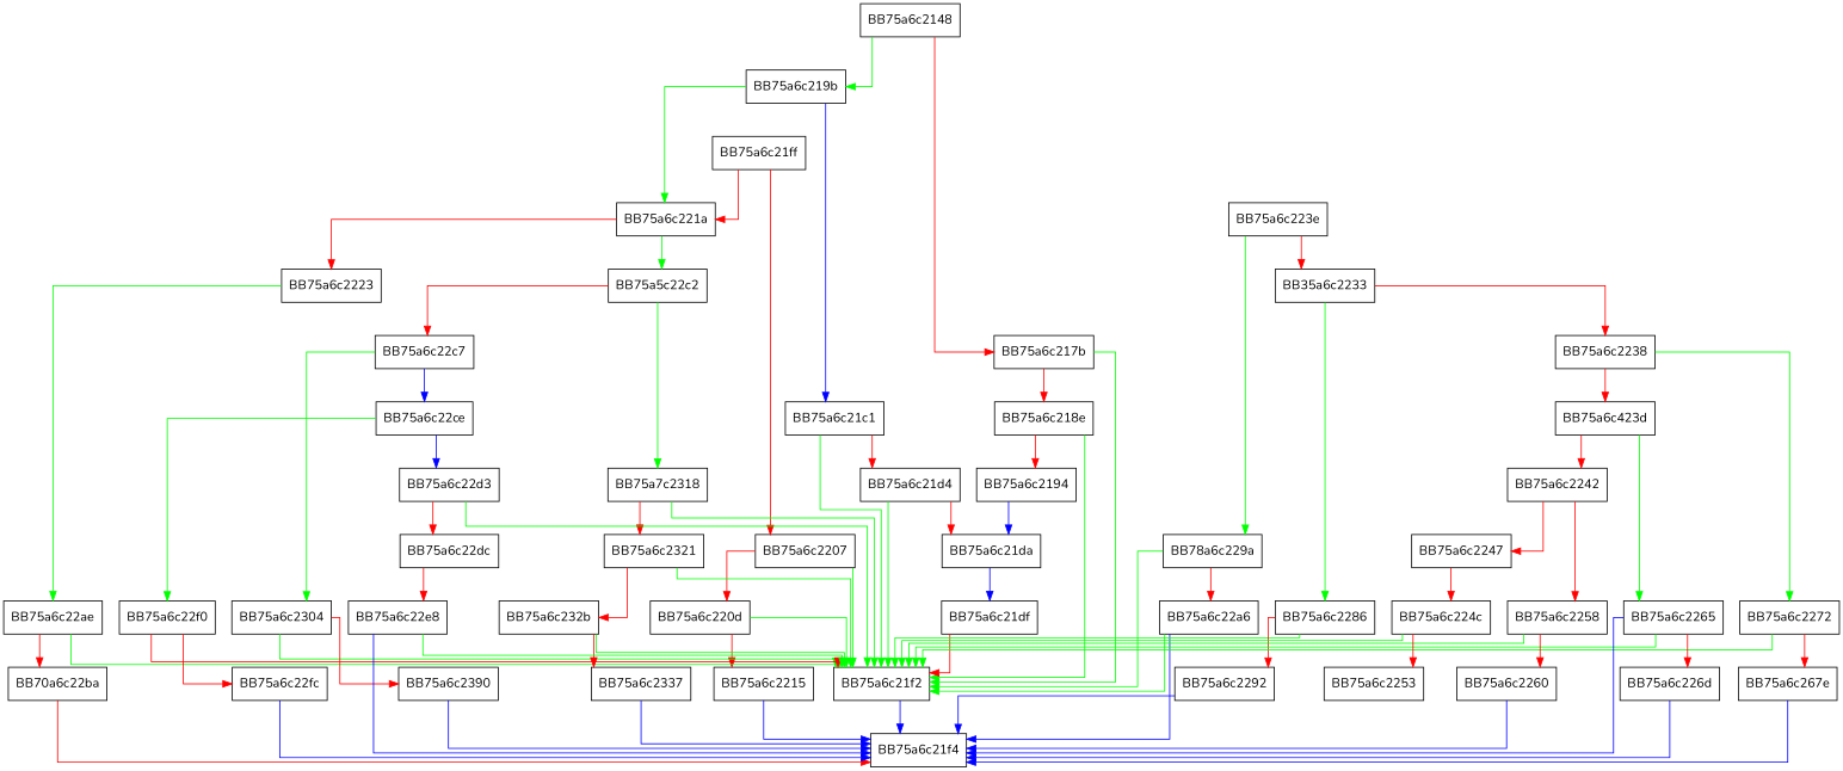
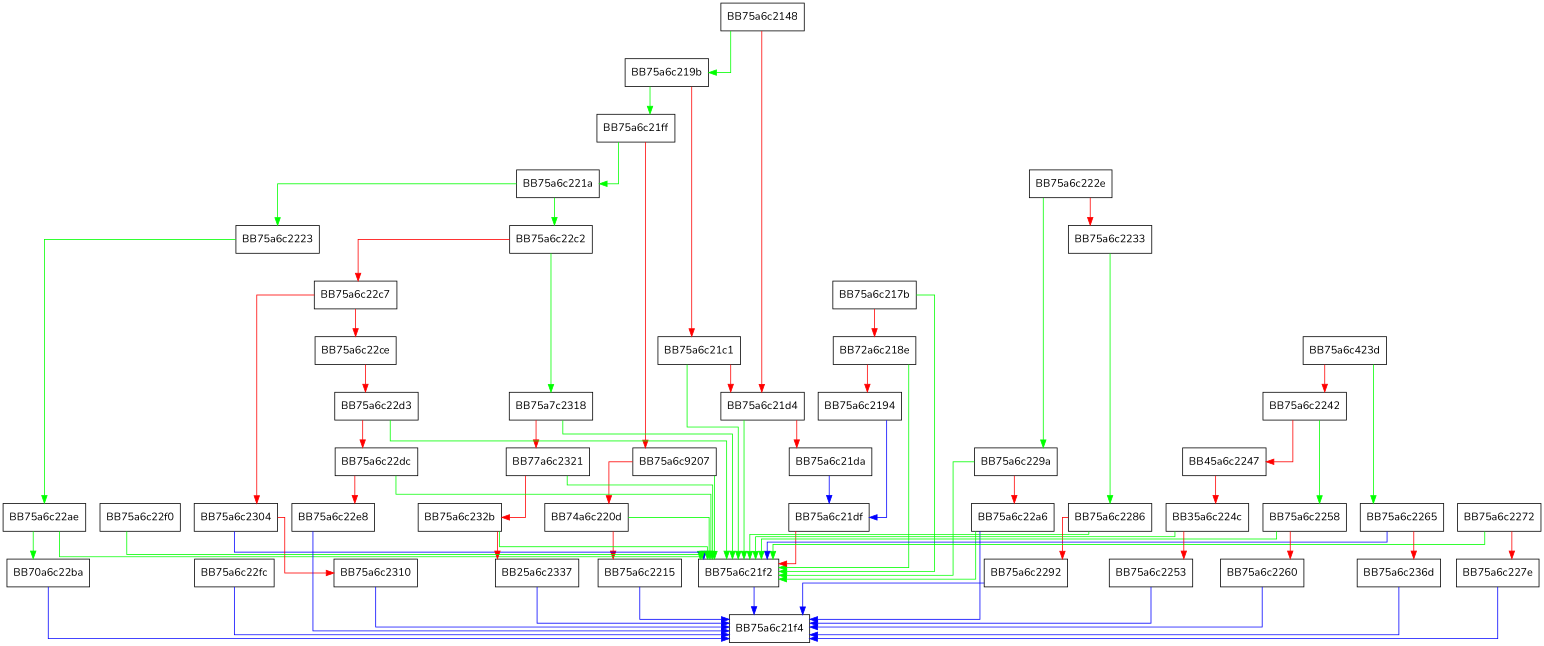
  digraph {
    fontname=Nunito
    splines=ortho
    node [fontname=Nunito shape=box]
    edge [color=green fontname=Nunito]
    BB75a6c2148
    BB75a6c219b
    BB75a6c217b
    BB75a6c21ff
    BB75a6c21c1
    BB75a6c21f2
-   BB75a6c218e
+   BB75a6c218e [label=BB72a6c218e]
    BB75a6c221a
-   BB75a6c2207
+   BB75a6c2207 [label=BB75a6c9207]
    BB75a6c21d4
    BB75a6c21f4
    BB75a6c2194
    BB75a6c21df
-   BB75a6c22c2 [label=BB75a5c22c2]
+   BB75a6c22c2
    BB75a6c2223
-   BB75a6c220d
+   BB75a6c220d [label=BB74a6c220d]
    BB75a6c21da
    n18 [label=BB75a7c2318]
    BB75a6c22c7
    BB75a6c22ae
    BB75a6c2215
-   BB75a6c2321
+   BB75a6c2321 [label=BB77a6c2321]
    BB75a6c2304
    BB75a6c22ce
    n25 [label=BB70a6c22ba]
-   BB75a6c222e [label=BB75a6c223e]
-   BB75a6c229a [label=BB78a6c229a]
-   BB75a6c2233 [label=BB35a6c2233]
+   BB75a6c222e
+   BB75a6c229a
+   BB75a6c2233
    BB75a6c22a6
    BB75a6c2286
-   BB75a6c2238
    BB75a6c2292
    BB75a6c2272
    n34 [label=BB75a6c423d]
-   BB75a6c227e [label=BB75a6c267e]
+   BB75a6c227e
    BB75a6c2265
    BB75a6c2242
-   BB75a6c226d
+   BB75a6c226d [label=BB75a6c236d]
    BB75a6c2258
-   BB75a6c2247
+   BB75a6c2247 [label=BB45a6c2247]
    BB75a6c2260
-   BB75a6c224c
+   BB75a6c224c [label=BB35a6c224c]
    BB75a6c2253
    BB75a6c232b
-   BB75a6c2310 [label=BB75a6c2390]
+   BB75a6c2310
    BB75a6c22f0
    BB75a6c22d3
    BB75a6c22fc
    BB75a6c22dc
    BB75a6c22e8
-   BB75a6c2337
+   BB75a6c2337 [label=BB25a6c2337]
    BB75a6c2148 -> BB75a6c219b
-   BB75a6c2148 -> BB75a6c217b [color=red]
-   BB75a6c219b -> BB75a6c221a
-   BB75a6c219b -> BB75a6c21c1 [color=blue]
+   BB75a6c2148 -> BB75a6c21d4 [color=red]
+   BB75a6c219b -> BB75a6c21ff
+   BB75a6c219b -> BB75a6c21c1 [color=red]
    BB75a6c217b -> BB75a6c21f2
    BB75a6c217b -> BB75a6c218e [color=red]
-   BB75a6c21ff -> BB75a6c221a [color=red]
+   BB75a6c21ff -> BB75a6c221a
    BB75a6c21ff -> BB75a6c2207 [color=red]
    BB75a6c21c1 -> BB75a6c21f2
    BB75a6c21c1 -> BB75a6c21d4 [color=red]
    BB75a6c21f2 -> BB75a6c21f4 [color=blue]
    BB75a6c218e -> BB75a6c21f2
    BB75a6c218e -> BB75a6c2194 [color=red]
    BB75a6c221a -> BB75a6c22c2
-   BB75a6c221a -> BB75a6c2223 [color=red]
+   BB75a6c221a -> BB75a6c2223
    BB75a6c2207 -> BB75a6c21f2
    BB75a6c2207 -> BB75a6c220d [color=red]
    BB75a6c21d4 -> BB75a6c21f2
    BB75a6c21d4 -> BB75a6c21da [color=red]
-   BB75a6c2194 -> BB75a6c21da [color=blue]
+   BB75a6c2194 -> BB75a6c21df [color=blue]
    BB75a6c21df -> BB75a6c21f2 [color=red]
    BB75a6c22c2 -> n18
    BB75a6c22c2 -> BB75a6c22c7 [color=red]
    BB75a6c2223 -> BB75a6c22ae
    BB75a6c220d -> BB75a6c21f2
    BB75a6c220d -> BB75a6c2215 [color=red]
    BB75a6c21da -> BB75a6c21df [color=blue]
    n18 -> BB75a6c21f2
    n18 -> BB75a6c2321 [color=red]
-   BB75a6c22c7 -> BB75a6c2304
-   BB75a6c22c7 -> BB75a6c22ce [color=blue]
+   BB75a6c22c7 -> BB75a6c2304 [color=red]
+   BB75a6c22c7 -> BB75a6c22ce [color=red]
    BB75a6c22ae -> BB75a6c21f2
-   BB75a6c22ae -> n25 [color=red]
+   BB75a6c22ae -> n25
    BB75a6c2215 -> BB75a6c21f4 [color=blue]
    BB75a6c2321 -> BB75a6c21f2
    BB75a6c2321 -> BB75a6c232b [color=red]
-   BB75a6c2304 -> BB75a6c21f2
+   BB75a6c2304 -> BB75a6c21f2 [color=blue]
    BB75a6c2304 -> BB75a6c2310 [color=red]
-   BB75a6c22ce -> BB75a6c22f0
-   BB75a6c22ce -> BB75a6c22d3 [color=blue]
-   n25 -> BB75a6c21f4 [color=red]
+   BB75a6c22ce -> BB75a6c22d3 [color=red]
+   n25 -> BB75a6c21f4 [color=blue]
    BB75a6c222e -> BB75a6c229a
    BB75a6c222e -> BB75a6c2233 [color=red]
    BB75a6c229a -> BB75a6c21f2
    BB75a6c229a -> BB75a6c22a6 [color=red]
    BB75a6c2233 -> BB75a6c2286
-   BB75a6c2233 -> BB75a6c2238 [color=red]
    BB75a6c22a6 -> BB75a6c21f2
    BB75a6c22a6 -> BB75a6c21f4 [color=blue]
    BB75a6c2286 -> BB75a6c21f2
    BB75a6c2286 -> BB75a6c2292 [color=red]
-   BB75a6c2238 -> BB75a6c2272
-   BB75a6c2238 -> n34 [color=red]
    BB75a6c2292 -> BB75a6c21f4 [color=blue]
    BB75a6c2272 -> BB75a6c21f2
    BB75a6c2272 -> BB75a6c227e [color=red]
    n34 -> BB75a6c2265
    n34 -> BB75a6c2242 [color=red]
    BB75a6c227e -> BB75a6c21f4 [color=blue]
-   BB75a6c2265 -> BB75a6c21f2
+   BB75a6c2265 -> BB75a6c21f2 [color=blue]
    BB75a6c2265 -> BB75a6c226d [color=red]
-   BB75a6c2242 -> BB75a6c2258 [color=red]
+   BB75a6c2242 -> BB75a6c2258
    BB75a6c2242 -> BB75a6c2247 [color=red]
    BB75a6c226d -> BB75a6c21f4 [color=blue]
    BB75a6c2258 -> BB75a6c21f2
    BB75a6c2258 -> BB75a6c2260 [color=red]
    BB75a6c2247 -> BB75a6c224c [color=red]
    BB75a6c2260 -> BB75a6c21f4 [color=blue]
    BB75a6c224c -> BB75a6c21f2
    BB75a6c224c -> BB75a6c2253 [color=red]
-   BB75a6c2265 -> BB75a6c21f4 [color=blue]
+   BB75a6c2253 -> BB75a6c21f4 [color=blue]
    BB75a6c232b -> BB75a6c21f2
    BB75a6c232b -> BB75a6c2337 [color=red]
    BB75a6c2310 -> BB75a6c21f4 [color=blue]
-   BB75a6c22f0 -> BB75a6c21f2 [color=red]
-   BB75a6c22f0 -> BB75a6c22fc [color=red]
+   BB75a6c22f0 -> BB75a6c21f2
    BB75a6c22d3 -> BB75a6c21f2
    BB75a6c22d3 -> BB75a6c22dc [color=red]
    BB75a6c22fc -> BB75a6c21f4 [color=blue]
-   BB75a6c22e8 -> BB75a6c21f2
+   BB75a6c22dc -> BB75a6c21f2
    BB75a6c22dc -> BB75a6c22e8 [color=red]
    BB75a6c22e8 -> BB75a6c21f4 [color=blue]
    BB75a6c2337 -> BB75a6c21f4 [color=blue]
  }
